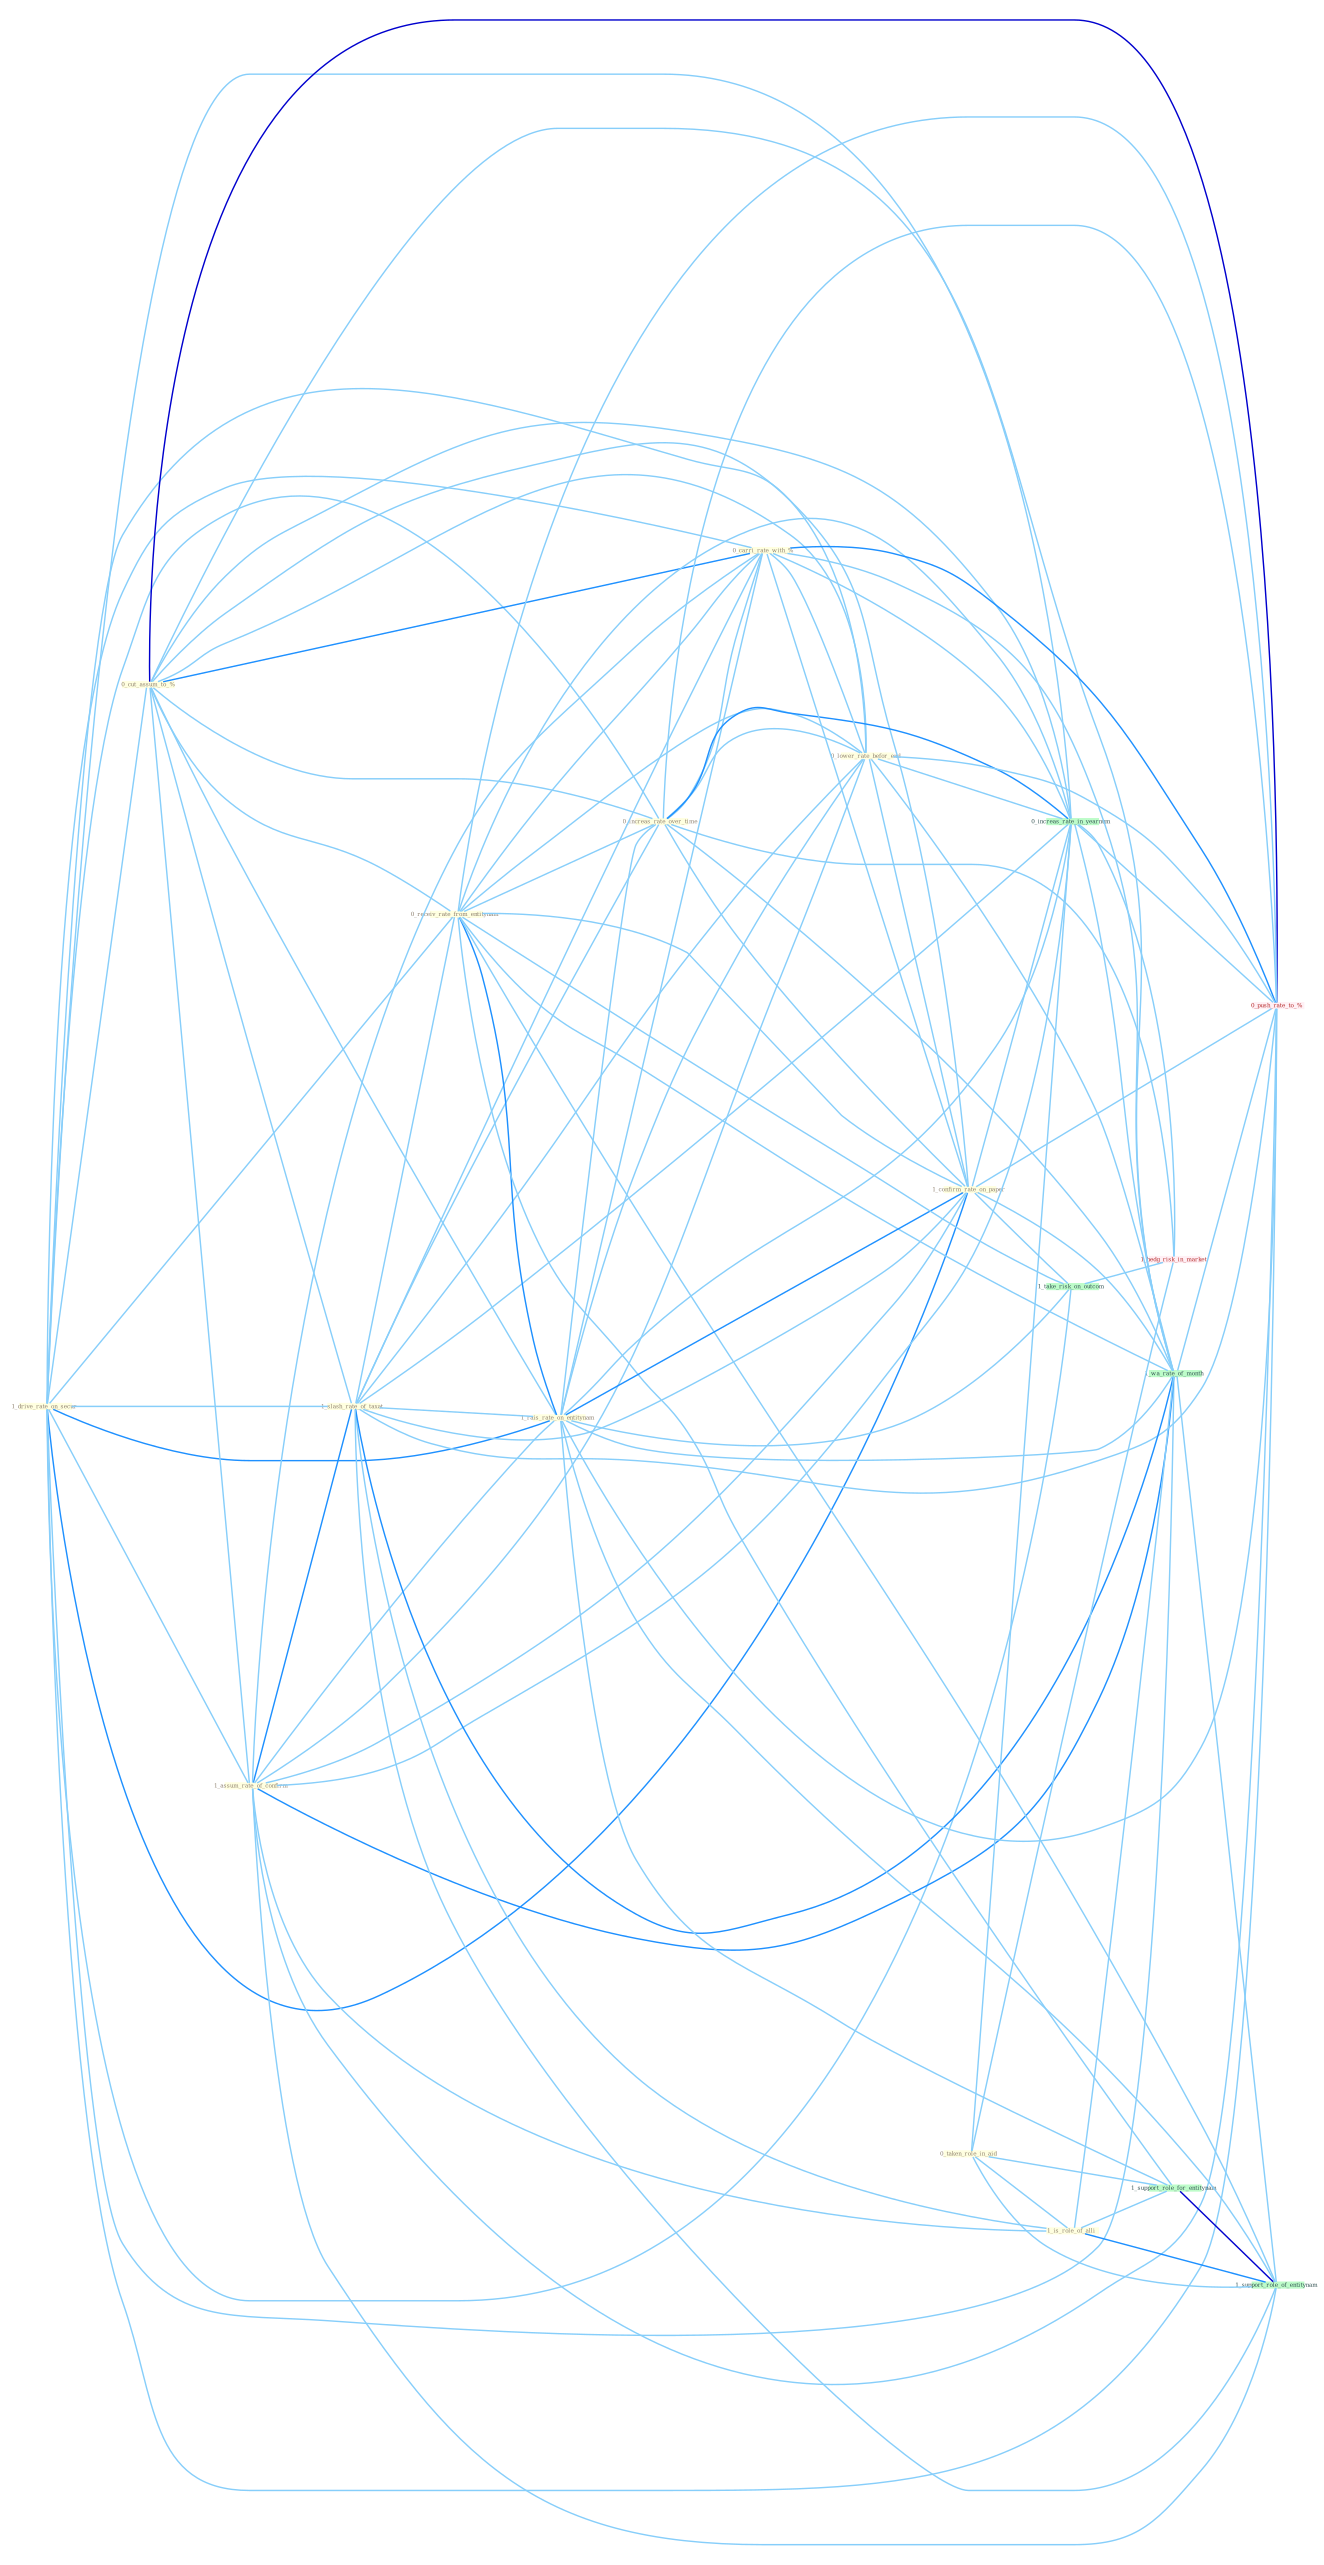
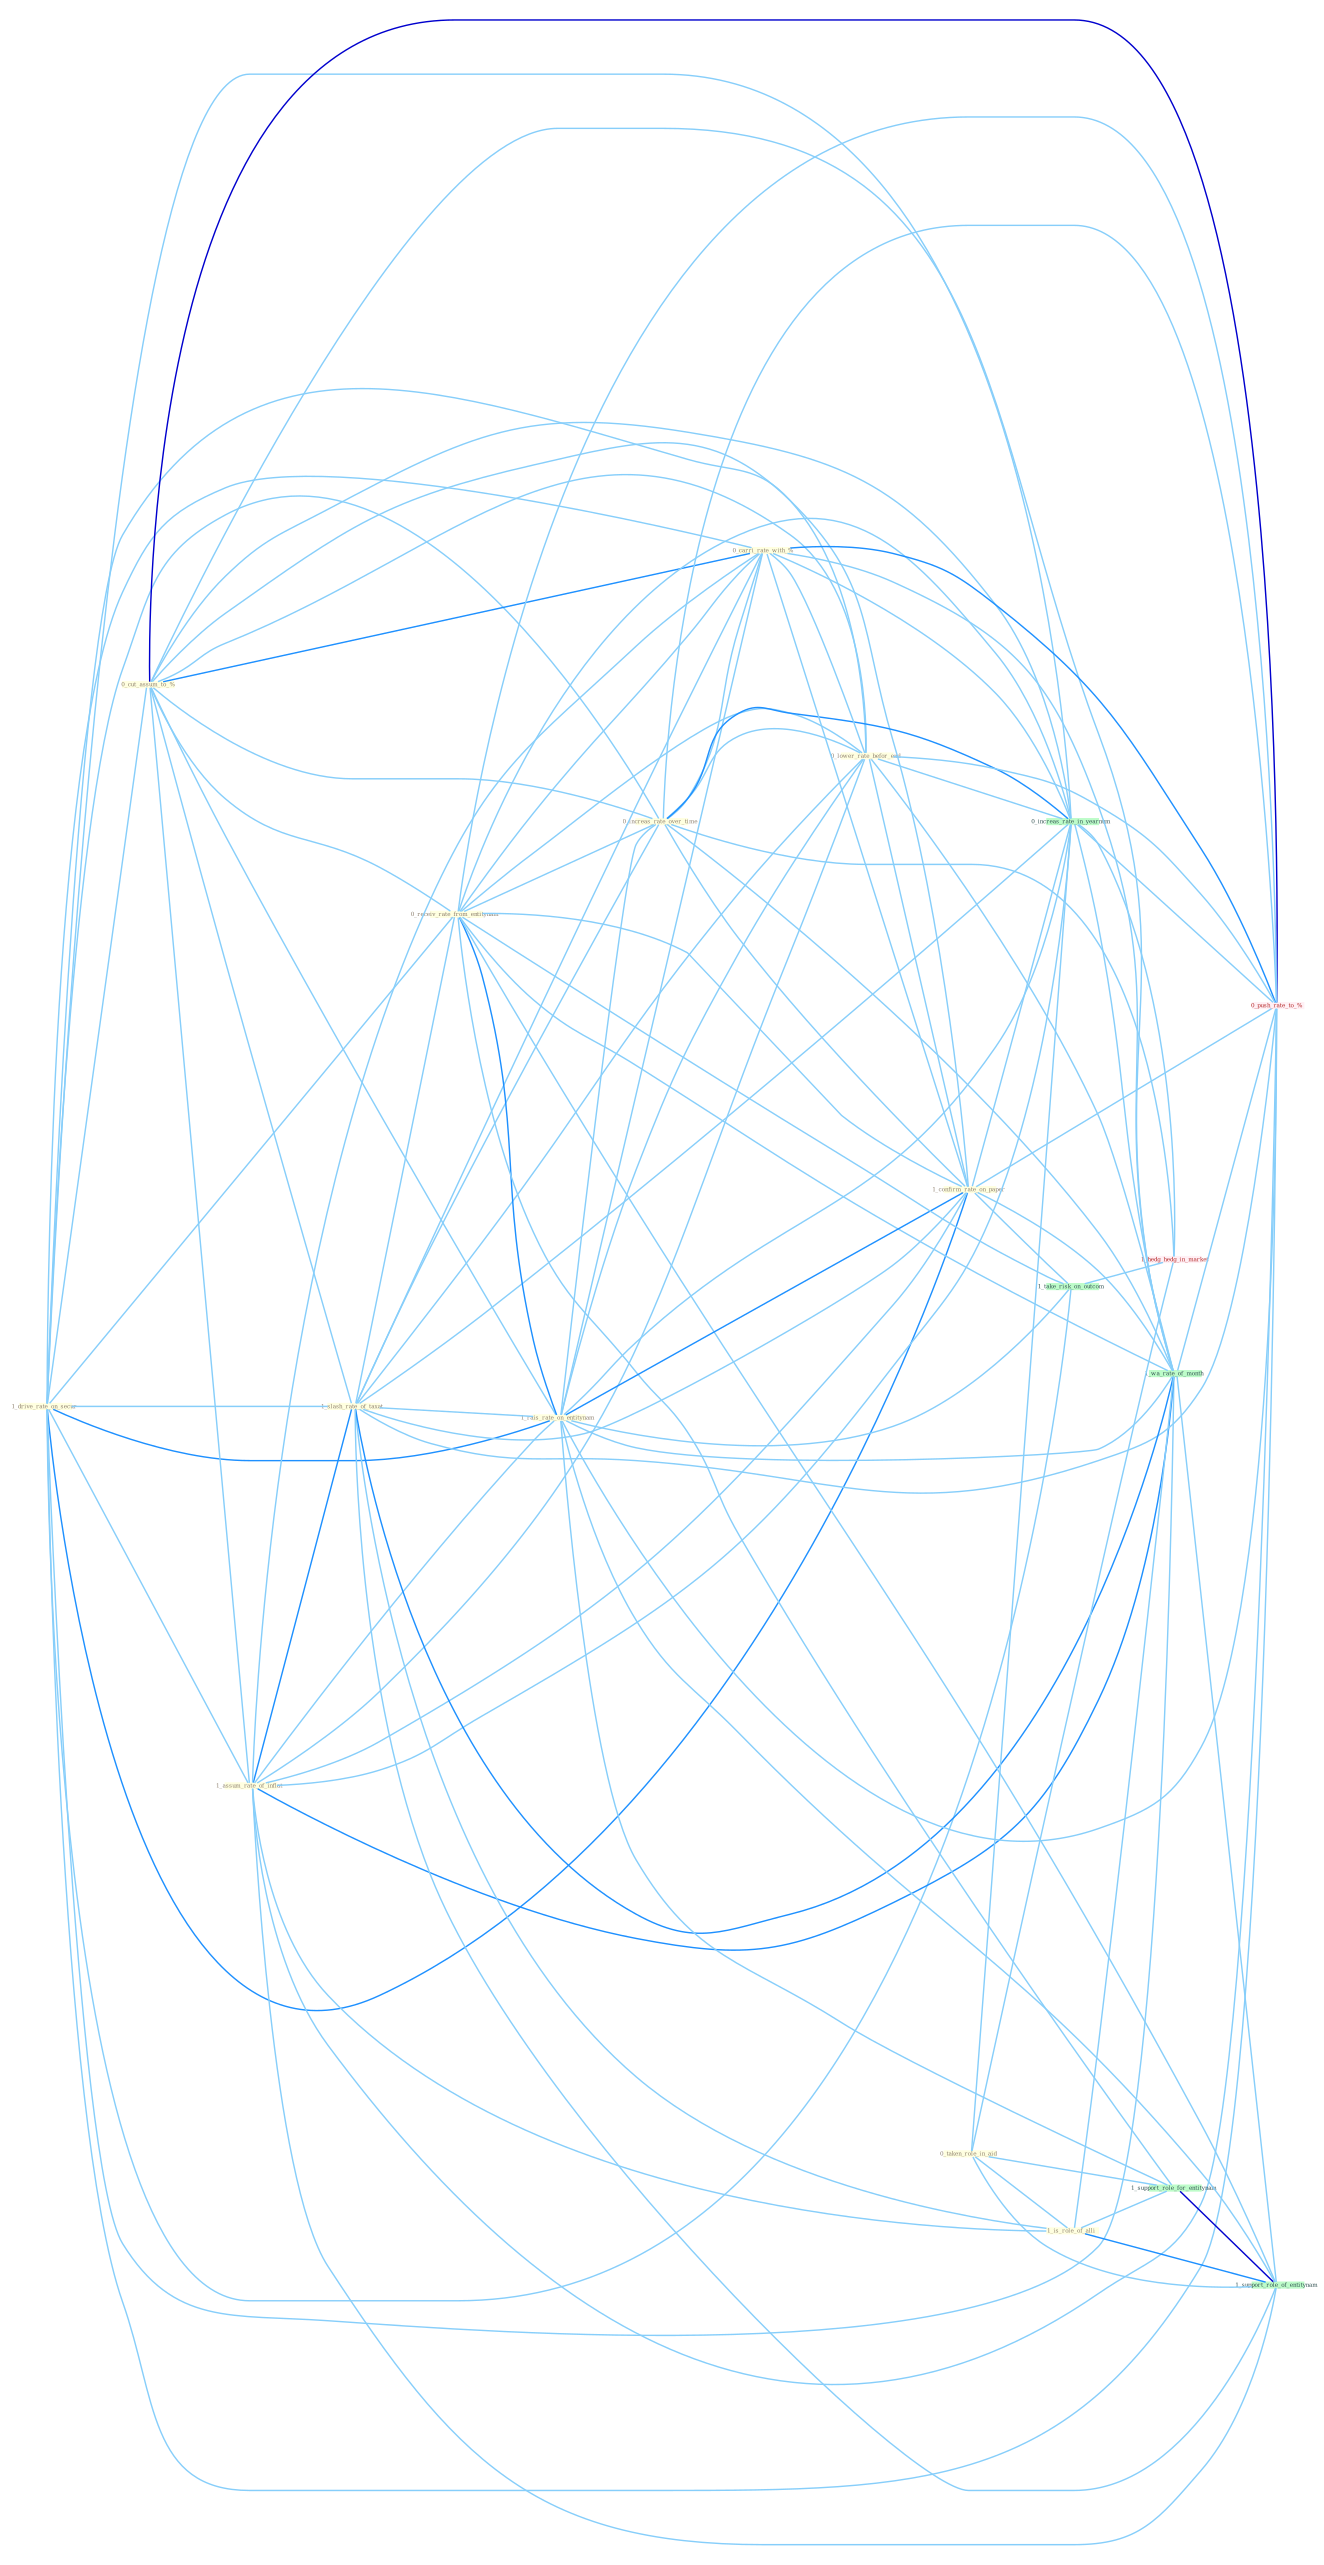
  graph {
    rankdir=LR
    node [color="#ffffe0" fixedsize=true fontcolor="#8b7d6b" fontsize=4 shape=polygon style=filled]
    edge [color="#87cefa" w=1]
    "1_drive_rate_on_secur " [height=.06 width=.5]
    n2 [height=.06 label="0_cut_assum_to_%" width=.5]
-   "1_assum_rate_of_inflat " [height=.06 width=.5 label="1_assum_rate_of_confirm"]
+   "1_assum_rate_of_inflat " [height=.06 width=.5]
    "1_slash_rate_of_taxat " [height=.06 width=.5]
    "0_receiv_rate_from_entitynam " [height=.06 width=.5]
    "1_rais_rate_on_entitynam " [height=.06 width=.5]
    "0_increas_rate_over_time " [height=.06 width=.5]
    "0_taken_role_in_aid " [height=.06 width=.5]
    "0_carri_rate_with_% " [height=.06 width=.5]
    "0_lower_rate_befor_end " [height=.06 width=.5]
    "1_is_role_of_alli " [height=.06 width=.5]
    "1_confirm_rate_on_paper " [height=.06 width=.5]
    "0_push_rate_to_% " [color="#fff0f5" fontcolor="#b22222" height=.06 width=.5]
-   "1_hedg_risk_in_market " [color="#fff0f5" fontcolor="#b22222" height=.06 width=.5]
+   "1_hedg_risk_in_market " [color="#fff0f5" fontcolor="#b22222" height=.06 width=.5 label="1_hedg_hedg_in_market"]
    "0_increas_rate_in_yearnum " [color="#BDFCC9" fontcolor="#2f4f4f" height=.06 width=.5]
    "1_wa_rate_of_month " [color="#BDFCC9" fontcolor="#2f4f4f" height=.06 width=.5]
    "1_take_risk_on_outcom " [color="#BDFCC9" fontcolor="#2f4f4f" height=.06 width=.5]
    "1_support_role_of_entitynam " [color="#BDFCC9" fontcolor="#2f4f4f" height=.06 width=.5]
    "1_support_role_for_entitynam " [color="#BDFCC9" fontcolor="#2f4f4f" height=.06 width=.5]
    subgraph sub_1 {
      "1_drive_rate_on_secur "
      n2
      "1_assum_rate_of_inflat "
      "1_slash_rate_of_taxat "
      "0_receiv_rate_from_entitynam "
      "1_rais_rate_on_entitynam "
      "0_increas_rate_over_time "
      "0_taken_role_in_aid "
      "0_carri_rate_with_% "
      "0_lower_rate_befor_end "
      "1_is_role_of_alli "
      "1_confirm_rate_on_paper "
    }
    subgraph sub_2 {
      "0_push_rate_to_% "
      "1_hedg_risk_in_market "
    }
    "1_drive_rate_on_secur " -- n2
    "1_drive_rate_on_secur " -- "1_assum_rate_of_inflat "
    "1_drive_rate_on_secur " -- "1_slash_rate_of_taxat "
    "1_drive_rate_on_secur " -- "0_receiv_rate_from_entitynam "
    "1_drive_rate_on_secur " -- "1_rais_rate_on_entitynam " [color="#1e90ff" w=2]
    "1_drive_rate_on_secur " -- "0_increas_rate_over_time "
    "1_drive_rate_on_secur " -- "0_carri_rate_with_% "
    "1_drive_rate_on_secur " -- "0_lower_rate_befor_end "
    "1_drive_rate_on_secur " -- "1_confirm_rate_on_paper " [color="#1e90ff" w=2]
    "1_drive_rate_on_secur " -- "0_push_rate_to_% "
    "1_drive_rate_on_secur " -- "0_increas_rate_in_yearnum "
    "1_drive_rate_on_secur " -- "1_wa_rate_of_month "
    "1_drive_rate_on_secur " -- "1_take_risk_on_outcom "
    n2 -- "1_assum_rate_of_inflat "
    n2 -- "1_slash_rate_of_taxat "
    n2 -- "0_receiv_rate_from_entitynam "
    n2 -- "1_rais_rate_on_entitynam "
    n2 -- "0_increas_rate_over_time "
    n2 -- "0_carri_rate_with_% " [color="#1e90ff" w=2]
    n2 -- "0_lower_rate_befor_end "
    n2 -- "1_confirm_rate_on_paper "
    n2 -- "0_push_rate_to_% " [color="#0000cd" w=3]
    n2 -- "0_increas_rate_in_yearnum "
    n2 -- "1_wa_rate_of_month "
    "1_assum_rate_of_inflat " -- "1_slash_rate_of_taxat " [color="#1e90ff" w=2]
    "1_assum_rate_of_inflat " -- "1_rais_rate_on_entitynam "
    "1_assum_rate_of_inflat " -- "0_carri_rate_with_% "
    "1_assum_rate_of_inflat " -- "0_lower_rate_befor_end "
    "1_assum_rate_of_inflat " -- "1_is_role_of_alli "
    "1_assum_rate_of_inflat " -- "1_confirm_rate_on_paper "
    "1_assum_rate_of_inflat " -- "0_push_rate_to_% "
    "1_assum_rate_of_inflat " -- "0_increas_rate_in_yearnum "
    "1_assum_rate_of_inflat " -- "1_wa_rate_of_month " [color="#1e90ff" w=2]
    "1_assum_rate_of_inflat " -- "1_support_role_of_entitynam "
    "1_slash_rate_of_taxat " -- "0_receiv_rate_from_entitynam "
    "1_slash_rate_of_taxat " -- "1_rais_rate_on_entitynam "
    "1_slash_rate_of_taxat " -- "0_increas_rate_over_time "
    "1_slash_rate_of_taxat " -- "0_carri_rate_with_% "
    "1_slash_rate_of_taxat " -- "0_lower_rate_befor_end "
    "1_slash_rate_of_taxat " -- "1_is_role_of_alli "
    "1_slash_rate_of_taxat " -- "1_confirm_rate_on_paper "
    "1_slash_rate_of_taxat " -- "0_push_rate_to_% "
    "1_slash_rate_of_taxat " -- "0_increas_rate_in_yearnum "
    "1_slash_rate_of_taxat " -- "1_wa_rate_of_month " [color="#1e90ff" w=2]
    "1_slash_rate_of_taxat " -- "1_support_role_of_entitynam "
    "0_receiv_rate_from_entitynam " -- "1_rais_rate_on_entitynam " [color="#1e90ff" w=2]
    "0_receiv_rate_from_entitynam " -- "0_increas_rate_over_time "
    "0_receiv_rate_from_entitynam " -- "0_carri_rate_with_% "
    "0_receiv_rate_from_entitynam " -- "0_lower_rate_befor_end "
    "0_receiv_rate_from_entitynam " -- "1_confirm_rate_on_paper "
    "0_receiv_rate_from_entitynam " -- "0_push_rate_to_% "
    "0_receiv_rate_from_entitynam " -- "0_increas_rate_in_yearnum "
    "0_receiv_rate_from_entitynam " -- "1_wa_rate_of_month "
    "0_receiv_rate_from_entitynam " -- "1_support_role_of_entitynam "
    "0_receiv_rate_from_entitynam " -- "1_support_role_for_entitynam "
    "1_rais_rate_on_entitynam " -- "0_increas_rate_over_time "
    "1_rais_rate_on_entitynam " -- "0_carri_rate_with_% "
    "1_rais_rate_on_entitynam " -- "0_lower_rate_befor_end "
    "1_rais_rate_on_entitynam " -- "1_confirm_rate_on_paper " [color="#1e90ff" w=2]
    "1_rais_rate_on_entitynam " -- "0_push_rate_to_% "
    "1_rais_rate_on_entitynam " -- "0_increas_rate_in_yearnum "
    "1_rais_rate_on_entitynam " -- "1_wa_rate_of_month "
    "1_rais_rate_on_entitynam " -- "1_take_risk_on_outcom "
    "1_rais_rate_on_entitynam " -- "1_support_role_of_entitynam "
    "1_rais_rate_on_entitynam " -- "1_support_role_for_entitynam "
    "0_increas_rate_over_time " -- "0_carri_rate_with_% "
    "0_increas_rate_over_time " -- "0_lower_rate_befor_end "
    "0_increas_rate_over_time " -- "1_confirm_rate_on_paper "
    "0_increas_rate_over_time " -- "0_push_rate_to_% "
    "0_increas_rate_over_time " -- "0_increas_rate_in_yearnum " [color="#1e90ff" w=2]
    "0_increas_rate_over_time " -- "1_wa_rate_of_month "
    "0_taken_role_in_aid " -- "1_is_role_of_alli "
    "0_taken_role_in_aid " -- "1_hedg_risk_in_market "
    "0_taken_role_in_aid " -- "0_increas_rate_in_yearnum "
    "0_taken_role_in_aid " -- "1_support_role_of_entitynam "
    "0_taken_role_in_aid " -- "1_support_role_for_entitynam "
    "0_carri_rate_with_% " -- "0_lower_rate_befor_end "
    "0_carri_rate_with_% " -- "1_confirm_rate_on_paper "
    "0_carri_rate_with_% " -- "0_push_rate_to_% " [color="#1e90ff" w=2]
    "0_carri_rate_with_% " -- "0_increas_rate_in_yearnum "
    "0_carri_rate_with_% " -- "1_wa_rate_of_month "
    "0_lower_rate_befor_end " -- "1_confirm_rate_on_paper "
    "0_lower_rate_befor_end " -- "0_push_rate_to_% "
    "0_lower_rate_befor_end " -- "0_increas_rate_in_yearnum "
    "0_lower_rate_befor_end " -- "1_wa_rate_of_month "
    "1_is_role_of_alli " -- "1_wa_rate_of_month "
    "1_is_role_of_alli " -- "1_support_role_of_entitynam " [color="#1e90ff" w=2]
    "1_is_role_of_alli " -- "1_support_role_for_entitynam "
    "1_confirm_rate_on_paper " -- "0_push_rate_to_% "
    "1_confirm_rate_on_paper " -- "0_increas_rate_in_yearnum "
    "1_confirm_rate_on_paper " -- "1_wa_rate_of_month "
    "1_confirm_rate_on_paper " -- "1_take_risk_on_outcom "
    "1_hedg_risk_in_market " -- "0_increas_rate_over_time "
    "0_increas_rate_in_yearnum " -- "0_push_rate_to_% "
    "0_increas_rate_in_yearnum " -- "1_hedg_risk_in_market "
    "0_increas_rate_in_yearnum " -- "1_wa_rate_of_month "
    "1_wa_rate_of_month " -- "0_push_rate_to_% "
    "1_wa_rate_of_month " -- "1_support_role_of_entitynam "
    "1_take_risk_on_outcom " -- "0_receiv_rate_from_entitynam "
    "1_take_risk_on_outcom " -- "1_hedg_risk_in_market "
    "1_support_role_for_entitynam " -- "1_support_role_of_entitynam " [color="#0000cd" w=3]
  }
